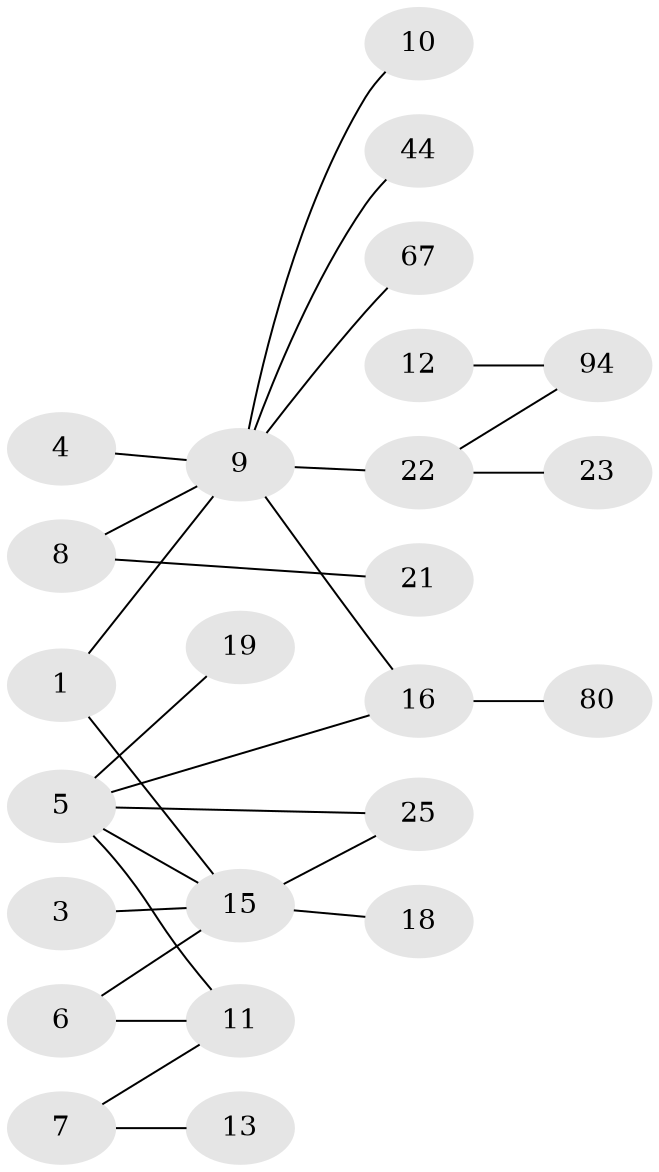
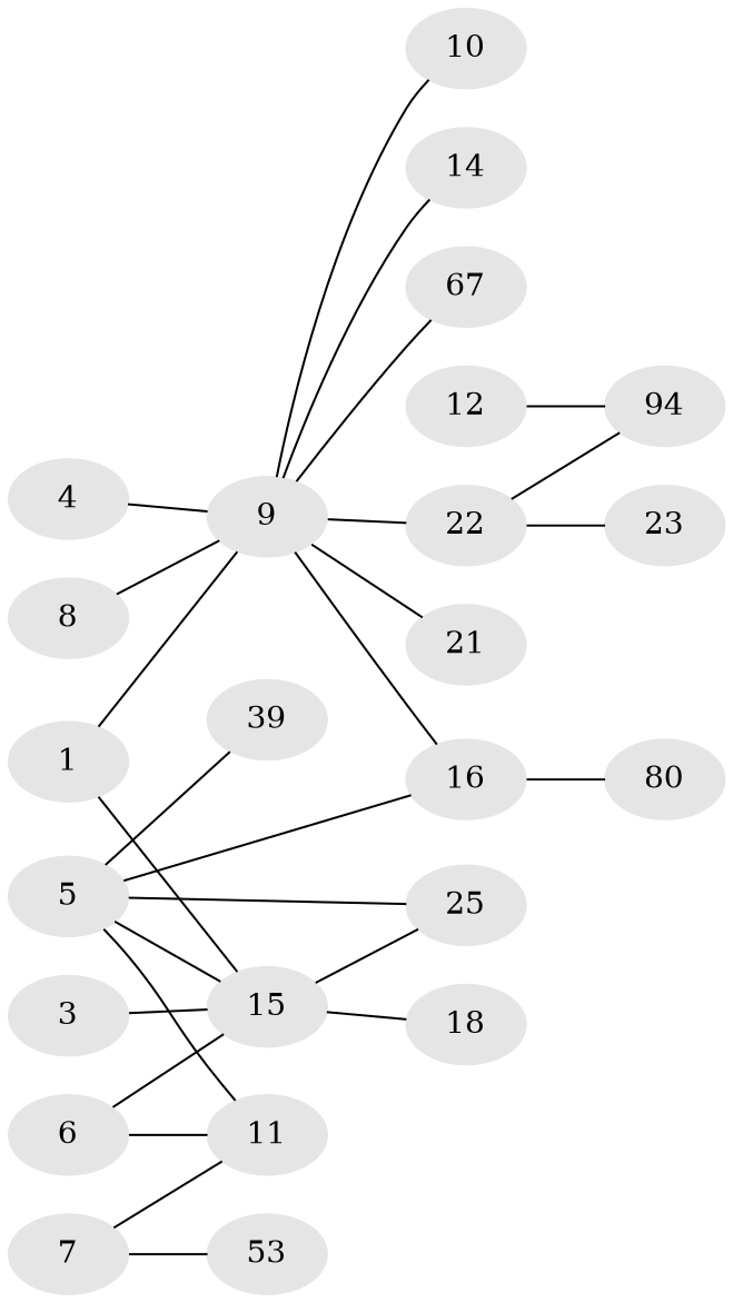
  graph {
    rankdir=LR
    node [color=gray90 style=filled]
    edge [weight=1.0]
    1
    9
    15
    16
    22
    10
-   14 [label=44]
+   14
    n8 [label=67]
    21
    25
    18
    n12 [label=94]
    3
    4
    5
    11
-   19
+   19 [label=39]
    n18 [label=80]
    23
    6
    7
-   13
+   13 [label=53]
    8
    12
    1 -- 9
    1 -- 15
    9 -- 16
    9 -- 22
    9 -- 10
    9 -- 14
    9 -- n8
-   8 -- 21
+   9 -- 21
    15 -- 25
    15 -- 18
    16 -- n18
    22 -- n12
    22 -- 23
    3 -- 15
    4 -- 9
    5 -- 15 [weight=3.0]
    5 -- 16
    5 -- 25
    5 -- 11
    5 -- 19
    6 -- 15
    6 -- 11
    7 -- 11
    7 -- 13
    8 -- 9
    12 -- n12
  }
